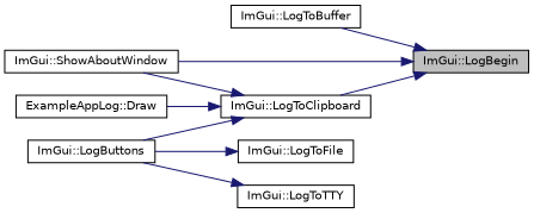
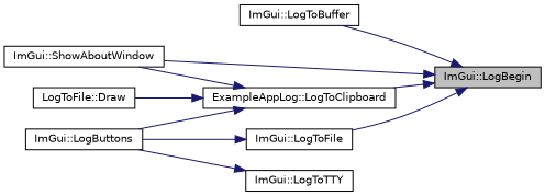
  digraph {
    rankdir=RL
    node [color=black fillcolor=white fontname=Helvetica fontsize=10 shape=record style=filled]
    edge [color=midnightblue dir=back fontname=Helvetica fontsize=10 labelfontname=Helvetica labelfontsize=10 style=solid]
    n1 [fillcolor=grey75 fontcolor=black height=0.2 label="ImGui::LogBegin" width=0.4]
    n2 [height=0.2 label="ImGui::LogToBuffer" width=0.4]
-   n3 [height=0.2 label="ImGui::LogToClipboard" width=0.4]
+   n3 [height=0.2 label="ExampleAppLog::LogToClipboard" width=0.4]
    n4 [height=0.2 label="ImGui::LogToFile" width=0.4]
    n5 [height=0.2 label="ImGui::ShowAboutWindow" width=0.4]
-   n6 [height=0.2 label="ExampleAppLog::Draw" width=0.4]
+   n6 [height=0.2 label="LogToFile::Draw" width=0.4]
    n7 [height=0.2 label="ImGui::LogButtons" width=0.4]
    n8 [height=0.2 label="ImGui::LogToTTY" width=0.4]
    n1 -> n2
    n1 -> n3
+   n1 -> n4
    n1 -> n5
    n3 -> n5
    n3 -> n6
    n3 -> n7
    n4 -> n7
    n8 -> n7
  }
